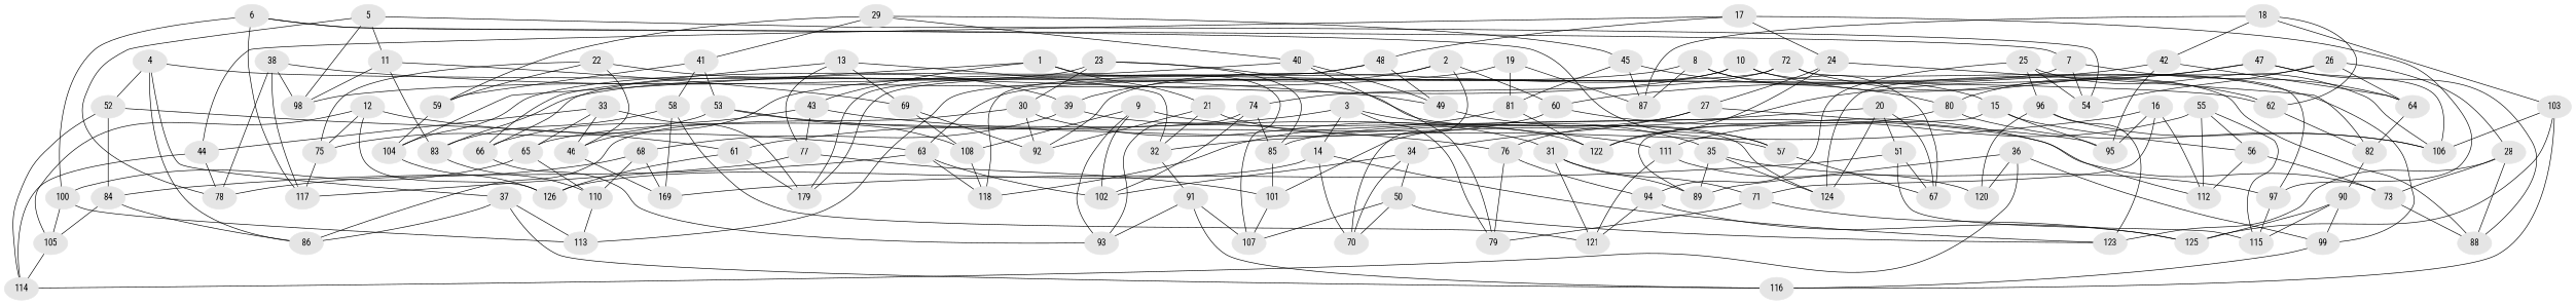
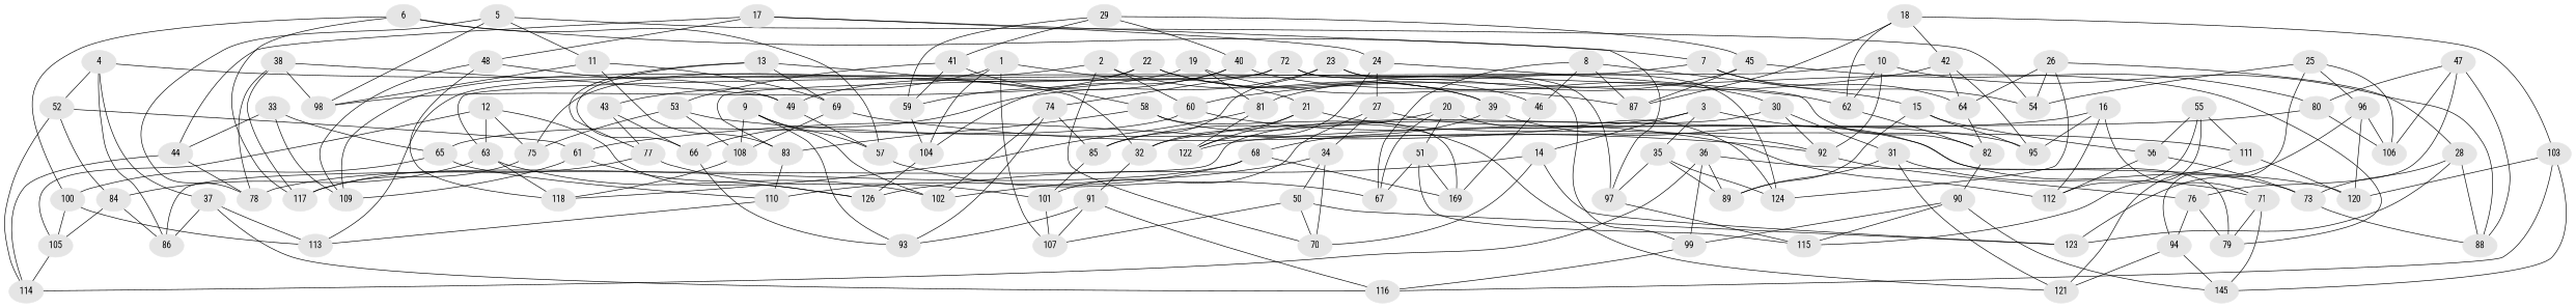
  graph {
    fontname="Roboto Condensed"
    node [color=gray90 fontname="Roboto Condensed" style=filled]
    edge [fontname="Roboto Condensed"]
    1
    21
    43
    104
    107
    92
    32
    122
    66
    77
    76
    126
    2
    39
    60
    70
-   109 [label=179]
+   109
    73
    68
    112
    65
    3
    14
    35
    61
    79
    123
    89
    97
    124
    4
    37
    52
    62
    86
    113
    116
    114
    84
    82
    5
    11
    54
    78
    98
    83
    69
    6
    7
    57
    100
    117
    64
    63
    67
    105
    19
    87
    81
    8
    15
    46
    56
    95
    n65 [label=169]
    9
    93
    102
    108
    118
    10
    88
    110
    12
    75
    13
    91
    101
    16
    71
-   125
+   125 [label=145]
    17
    24
    44
    48
    27
    49
    115
    18
    42
    103
    120
    20
    51
    85
    22
    59
    23
    30
    31
    34
    90
    25
    94
    96
    106
    121
    26
    28
    50
    29
    40
    41
    45
    53
    58
    80
    33
    36
    99
    38
    111
    47
    55
    72
    74
    1 -- 21
    1 -- 43
    1 -- 104
    1 -- 107
    21 -- 92
    21 -- 32
    21 -- 122
    43 -- 66
    43 -- 77
-   43 -- 76
+   92 -- 76
    104 -- 126
    32 -- 91
    66 -- 93
    77 -- 117
    77 -- 101
    76 -- 79
    76 -- 94
    2 -- 39
    2 -- 60
    2 -- 70
    2 -- 109
    39 -- 73
    39 -- 68
    60 -- 112
    60 -- 65
    73 -- 88
    68 -- 78
    68 -- n65
    68 -- 110
    65 -- 100
    65 -- 110
    3 -- 14
    3 -- 35
    3 -- 61
    3 -- 79
    14 -- 126
    14 -- 70
    14 -- 123
    35 -- 89
    35 -- 97
    35 -- 124
    61 -- 126
    61 -- 109
    97 -- 115
    4 -- 37
    4 -- 52
    4 -- 62
    4 -- 86
    37 -- 86
    37 -- 113
    37 -- 116
    52 -- 61
    52 -- 114
    52 -- 84
    62 -- 82
    84 -- 86
    84 -- 105
    82 -- 90
    5 -- 11
    5 -- 54
    5 -- 78
    5 -- 98
    11 -- 98
    11 -- 83
    11 -- 69
    83 -- 110
    69 -- 92
    69 -- 108
    6 -- 7
    6 -- 57
    6 -- 100
    6 -- 117
    7 -- 54
    7 -- 64
    7 -- 63
    57 -- 67
    100 -- 113
    100 -- 105
    64 -- 82
    63 -- 84
    63 -- 102
    63 -- 118
    105 -- 114
    19 -- 98
    19 -- 87
    19 -- 81
    81 -- 122
    81 -- 118
    8 -- 67
    8 -- 87
    8 -- 15
    8 -- 46
    15 -- 89
    15 -- 56
    15 -- 95
    46 -- n65
    56 -- 73
    56 -- 112
    9 -- 57
    9 -- 93
    9 -- 102
    9 -- 108
    108 -- 118
    10 -- 92
    10 -- 62
    10 -- 83
    10 -- 88
    110 -- 113
    12 -- 126
    12 -- 63
    12 -- 105
    12 -- 75
    75 -- 117
    13 -- 32
    13 -- 66
    13 -- 77
    13 -- 69
    91 -- 107
    91 -- 116
    91 -- 93
    101 -- 107
    16 -- 32
    16 -- 112
    16 -- 95
    16 -- 71
    71 -- 79
    71 -- 125
    17 -- 97
    17 -- 24
    17 -- 44
    17 -- 48
    24 -- 122
    24 -- 82
    24 -- 27
    44 -- 114
    44 -- 78
    48 -- 109
    48 -- 118
    48 -- 49
    27 -- 95
    27 -- 101
    27 -- 34
    49 -- 57
    18 -- 62
    18 -- 87
    18 -- 42
    18 -- 103
    42 -- 60
    42 -- 64
    42 -- 95
    103 -- 116
    103 -- 125
-   103 -- 106
+   103 -- 120
    20 -- 124
    20 -- 67
    20 -- 51
    20 -- 85
    51 -- 67
    51 -- n65
    51 -- 115
    85 -- 101
    22 -- 39
    22 -- 46
    22 -- 75
    22 -- 59
    59 -- 104
    23 -- 66
    23 -- 124
    23 -- 85
    23 -- 30
    30 -- 92
    30 -- 86
    30 -- 31
    31 -- 89
    31 -- 71
    31 -- 121
    34 -- 70
    34 -- 102
    34 -- 50
    90 -- 125
    90 -- 115
    90 -- 99
    25 -- 54
    25 -- 94
    25 -- 96
    25 -- 106
    94 -- 125
    94 -- 121
    96 -- 123
    96 -- 120
    96 -- 106
    26 -- 124
    26 -- 54
    26 -- 64
    26 -- 28
    28 -- 73
    28 -- 123
    28 -- 88
    50 -- 107
    50 -- 70
    50 -- 123
    29 -- 59
    29 -- 40
    29 -- 41
    29 -- 45
    40 -- 104
    40 -- 79
    40 -- 49
    41 -- 59
    41 -- 53
    41 -- 58
    45 -- 87
    45 -- 81
    45 -- 80
    53 -- 108
    53 -- 75
    53 -- 111
    58 -- 83
    58 -- n65
    58 -- 121
    80 -- 122
    80 -- 106
    33 -- 109
    33 -- 65
-   33 -- 46
    33 -- 44
    36 -- 89
    36 -- 114
    36 -- 120
    36 -- 99
    99 -- 116
    38 -- 78
    38 -- 98
    38 -- 117
    38 -- 49
    111 -- 120
    111 -- 121
    47 -- 76
    47 -- 88
    47 -- 106
    47 -- 80
    55 -- 112
    55 -- 56
    55 -- 115
    55 -- 111
    72 -- 97
    72 -- 113
    72 -- 99
    72 -- 74
    74 -- 93
    74 -- 102
    74 -- 85
  }
